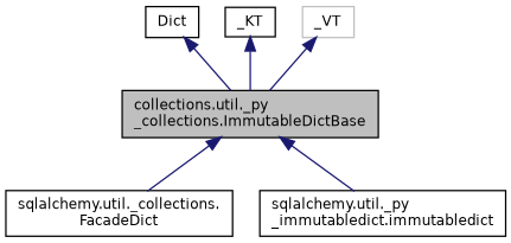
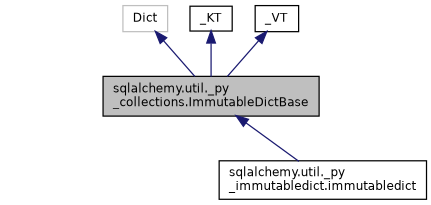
  digraph {
    rankdir=TB
    node [color=black fillcolor=white fontname=Helvetica fontsize=10 shape=record style=filled]
    edge [color=midnightblue dir=back fontname=Helvetica fontsize=10 labelfontname=Helvetica labelfontsize=10 style=solid]
-   n1 [fillcolor=grey75 fontcolor=black height=0.2 label="collections.util._py\l_collections.ImmutableDictBase" width=0.4]
-   n2 [height=0.2 label="sqlalchemy.util._collections.\lFacadeDict" width=0.4]
+   n1 [fillcolor=grey75 fontcolor=black height=0.2 label="sqlalchemy.util._py\l_collections.ImmutableDictBase" width=0.4]
    n3 [height=0.2 label="sqlalchemy.util._py\l_immutabledict.immutabledict" width=0.4]
-   n4 [height=0.2 label=Dict width=0.4]
+   n4 [color=grey75 height=0.2 label=Dict width=0.4]
    n5 [height=0.2 label=_KT width=0.4]
-   n6 [color=grey75 height=0.2 label=_VT width=0.4]
-   n1 -> n2
+   n6 [height=0.2 label=_VT width=0.4]
    n1 -> n3
    n4 -> n1
    n5 -> n1
    n6 -> n1
  }
